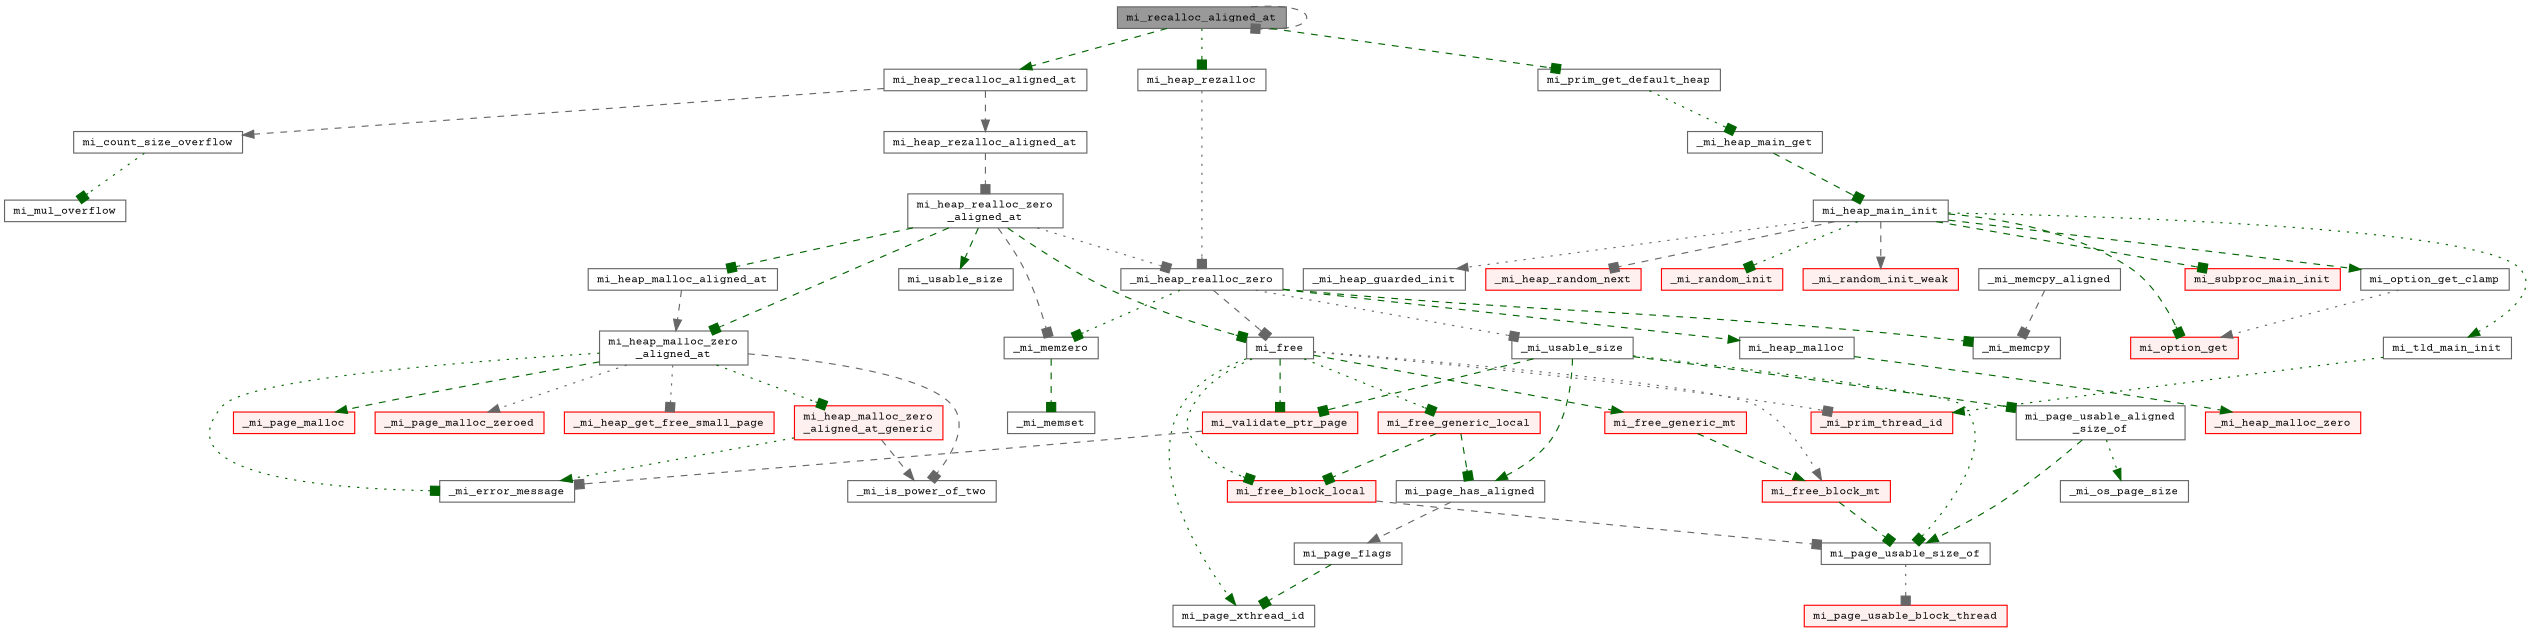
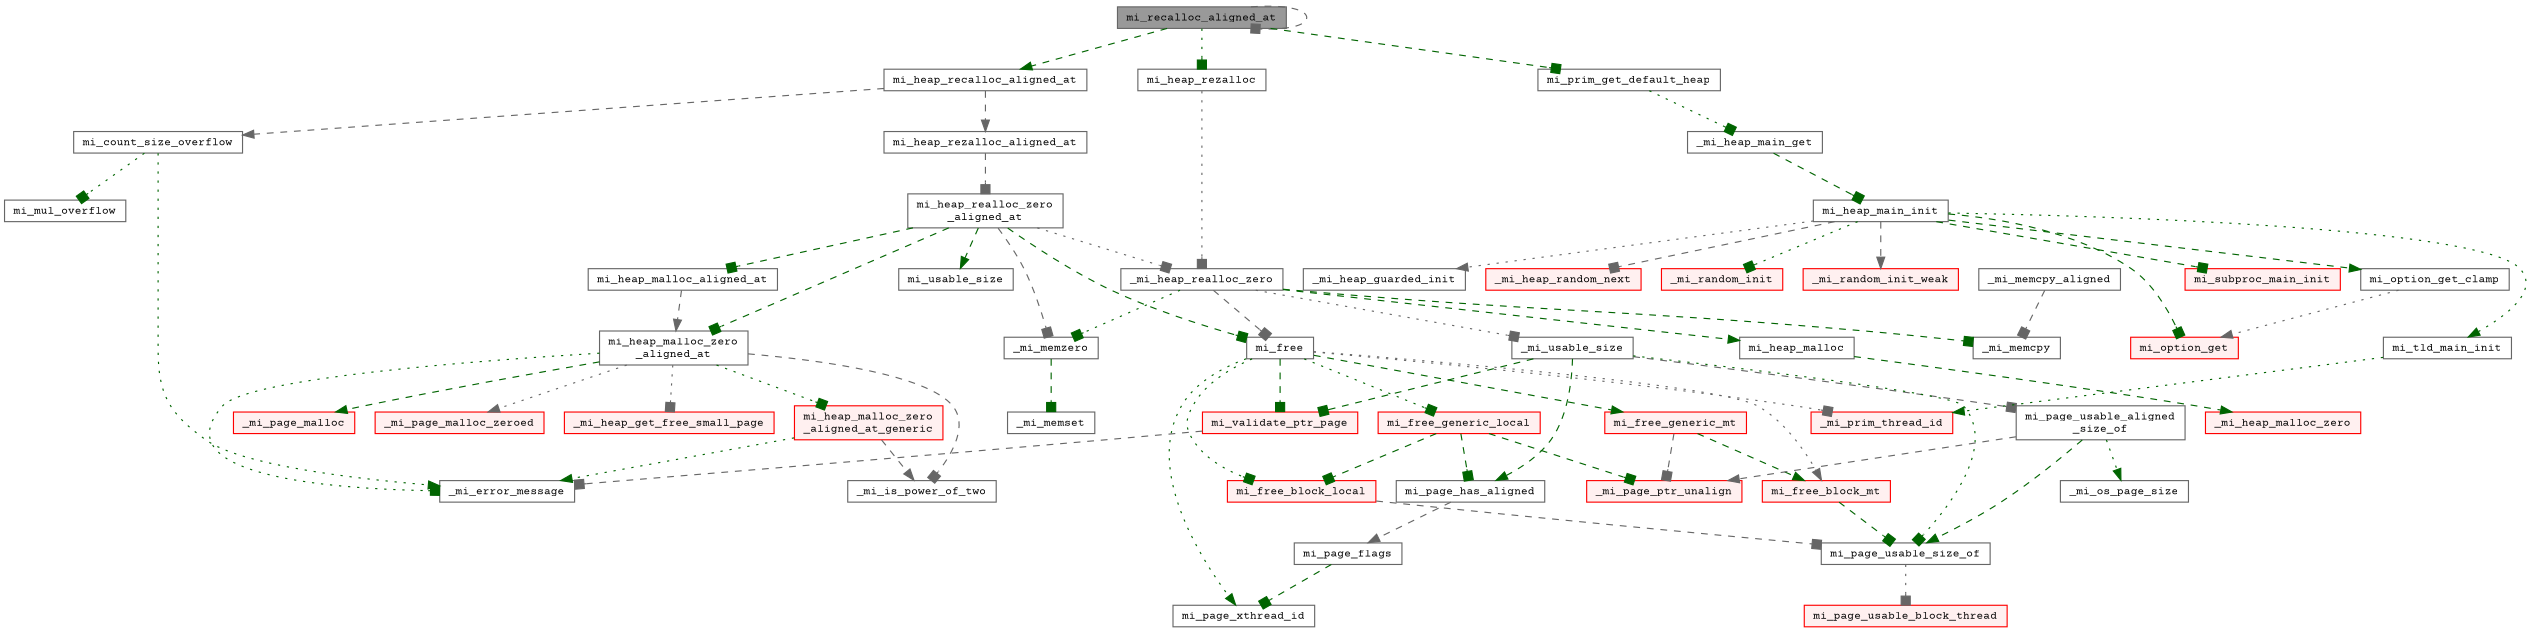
  digraph {
    fontname="Courier Prime"
    rankdir=TB
    node [color=grey40 fillcolor=white fontname="Courier Prime" fontsize=10 shape=box style=filled]
    edge [arrowhead=box color=darkgreen fontname="Courier Prime" fontsize=10 labelfontname=Helvetica labelfontsize=10 style=dashed]
    n1 [color=gray40 fillcolor=grey60 fontcolor=black height=0.2 label=mi_recalloc_aligned_at width=0.4]
    n2 [height=0.2 label=mi_heap_recalloc_aligned_at width=0.4]
    n3 [height=0.2 label=mi_heap_rezalloc width=0.4]
    n4 [height=0.2 label=mi_prim_get_default_heap width=0.4]
    n5 [height=0.2 label=mi_count_size_overflow width=0.4]
    n6 [height=0.2 label=mi_heap_rezalloc_aligned_at width=0.4]
    n7 [height=0.2 label=_mi_heap_realloc_zero width=0.4]
    n8 [height=0.2 label=_mi_heap_main_get width=0.4]
    n9 [height=0.2 label=_mi_error_message width=0.4]
    n10 [height=0.2 label=mi_mul_overflow width=0.4]
    n11 [height=0.2 label="mi_heap_realloc_zero\l_aligned_at" width=0.4]
    n12 [height=0.2 label=_mi_memzero width=0.4]
    n13 [height=0.2 label=mi_free width=0.4]
    n14 [height=0.2 label=mi_heap_malloc_aligned_at width=0.4]
    n15 [height=0.2 label="mi_heap_malloc_zero\l_aligned_at" width=0.4]
    n16 [height=0.2 label=mi_usable_size width=0.4]
    n17 [height=0.2 label=_mi_memcpy width=0.4]
    n18 [height=0.2 label=_mi_usable_size width=0.4]
    n19 [height=0.2 label=mi_heap_malloc width=0.4]
    n20 [height=0.2 label=_mi_memset width=0.4]
    n21 [color=red fillcolor="#FFF0F0" height=0.2 label=mi_validate_ptr_page width=0.4]
    n22 [height=0.2 label=mi_page_xthread_id width=0.4]
    n23 [color=red fillcolor="#FFF0F0" height=0.2 label=_mi_prim_thread_id width=0.4]
    n24 [color=red fillcolor="#FFF0F0" height=0.2 label=mi_free_block_local width=0.4]
    n25 [color=red fillcolor="#FFF0F0" height=0.2 label=mi_free_block_mt width=0.4]
    n26 [color=red fillcolor="#FFF0F0" height=0.2 label=mi_free_generic_local width=0.4]
    n27 [color=red fillcolor="#FFF0F0" height=0.2 label=mi_free_generic_mt width=0.4]
    n28 [height=0.2 label=_mi_memcpy_aligned width=0.4]
    n29 [color=red fillcolor="#FFF0F0" height=0.2 label=_mi_heap_get_free_small_page width=0.4]
    n30 [height=0.2 label=_mi_is_power_of_two width=0.4]
    n31 [color=red fillcolor="#FFF0F0" height=0.2 label=_mi_page_malloc width=0.4]
    n32 [color=red fillcolor="#FFF0F0" height=0.2 label=_mi_page_malloc_zeroed width=0.4]
    n33 [color=red fillcolor="#FFF0F0" height=0.2 label="mi_heap_malloc_zero\l_aligned_at_generic" width=0.4]
    n34 [height=0.2 label=mi_page_has_aligned width=0.4]
    n35 [height=0.2 label="mi_page_usable_aligned\l_size_of" width=0.4]
    n36 [height=0.2 label=mi_page_usable_size_of width=0.4]
    n37 [color=red fillcolor="#FFF0F0" height=0.2 label=_mi_heap_malloc_zero width=0.4]
    n38 [height=0.2 label=mi_page_flags width=0.4]
    n39 [height=0.2 label=_mi_os_page_size width=0.4]
+   n40 [color=red fillcolor="#FFF0F0" height=0.2 label=_mi_page_ptr_unalign width=0.4]
    n41 [color=red fillcolor="#FFF0F0" height=0.2 label=mi_page_usable_block_thread width=0.4]
    n42 [height=0.2 label=mi_heap_main_init width=0.4]
    n43 [height=0.2 label=_mi_heap_guarded_init width=0.4]
    n44 [color=red fillcolor="#FFF0F0" height=0.2 label=_mi_heap_random_next width=0.4]
    n45 [color=red fillcolor="#FFF0F0" height=0.2 label=_mi_random_init width=0.4]
    n46 [color=red fillcolor="#FFF0F0" height=0.2 label=_mi_random_init_weak width=0.4]
    n47 [color=red fillcolor="#FFF0F0" height=0.2 label=mi_option_get width=0.4]
    n48 [height=0.2 label=mi_option_get_clamp width=0.4]
    n49 [color=red fillcolor="#FFF0F0" height=0.2 label=mi_subproc_main_init width=0.4]
    n50 [height=0.2 label=mi_tld_main_init width=0.4]
    n1 -> n1 [color=gray40]
    n1 -> n2 [arrowhead=normal]
    n1 -> n3 [style=dotted]
    n1 -> n4
    n2 -> n5 [arrowhead=normal color=gray40]
    n2 -> n6 [arrowhead=normal color=gray40]
    n3 -> n7 [color=gray40 style=dotted]
    n4 -> n8 [style=dotted]
+   n5 -> n9 [arrowhead=normal style=dotted]
    n5 -> n10 [style=dotted]
    n6 -> n11 [color=gray40]
    n7 -> n12 [style=dotted]
    n7 -> n13 [color=gray40]
    n7 -> n17
    n7 -> n18 [color=gray40 style=dotted]
    n7 -> n19 [arrowhead=normal]
    n8 -> n42
    n11 -> n7 [color=gray40 style=dotted]
    n11 -> n12 [color=gray40]
    n11 -> n13
    n11 -> n14
    n11 -> n15
    n11 -> n16 [arrowhead=normal]
    n12 -> n20
    n13 -> n21
    n13 -> n22 [arrowhead=normal style=dotted]
    n13 -> n23 [color=gray40 style=dotted]
    n13 -> n24 [style=dotted]
    n13 -> n25 [arrowhead=normal color=gray40 style=dotted]
    n13 -> n26 [style=dotted]
    n13 -> n27 [arrowhead=normal]
    n14 -> n15 [arrowhead=normal color=gray40]
    n15 -> n9 [style=dotted]
    n15 -> n29 [color=gray40 style=dotted]
    n15 -> n30 [color=gray40]
    n15 -> n31 [arrowhead=normal]
    n15 -> n32 [arrowhead=normal color=gray40 style=dotted]
    n15 -> n33 [style=dotted]
    n18 -> n21
    n18 -> n34 [arrowhead=normal]
-   n18 -> n35
+   n18 -> n35 [color=gray40]
    n18 -> n36 [style=dotted]
    n19 -> n37 [arrowhead=normal]
    n21 -> n9 [color=gray40]
    n24 -> n36 [color=gray40]
    n25 -> n36
    n26 -> n24
    n26 -> n34
+   n26 -> n40
    n27 -> n25 [arrowhead=normal]
+   n27 -> n40 [color=gray40]
    n28 -> n17 [color=gray40]
    n33 -> n9 [arrowhead=normal style=dotted]
    n33 -> n30 [arrowhead=normal color=gray40]
    n34 -> n38 [arrowhead=normal color=gray40]
    n35 -> n36 [arrowhead=normal]
    n35 -> n39 [arrowhead=normal style=dotted]
+   n35 -> n40 [arrowhead=normal color=gray40]
    n36 -> n41 [color=gray40 style=dotted]
    n38 -> n22
    n42 -> n43 [arrowhead=normal color=gray40 style=dotted]
    n42 -> n44 [color=gray40]
    n42 -> n45 [style=dotted]
    n42 -> n46 [arrowhead=normal color=gray40]
    n42 -> n47
    n42 -> n48 [arrowhead=normal]
    n42 -> n49
    n42 -> n50 [arrowhead=normal style=dotted]
    n48 -> n47 [arrowhead=normal color=gray40 style=dotted]
    n50 -> n23 [arrowhead=normal style=dotted]
  }
